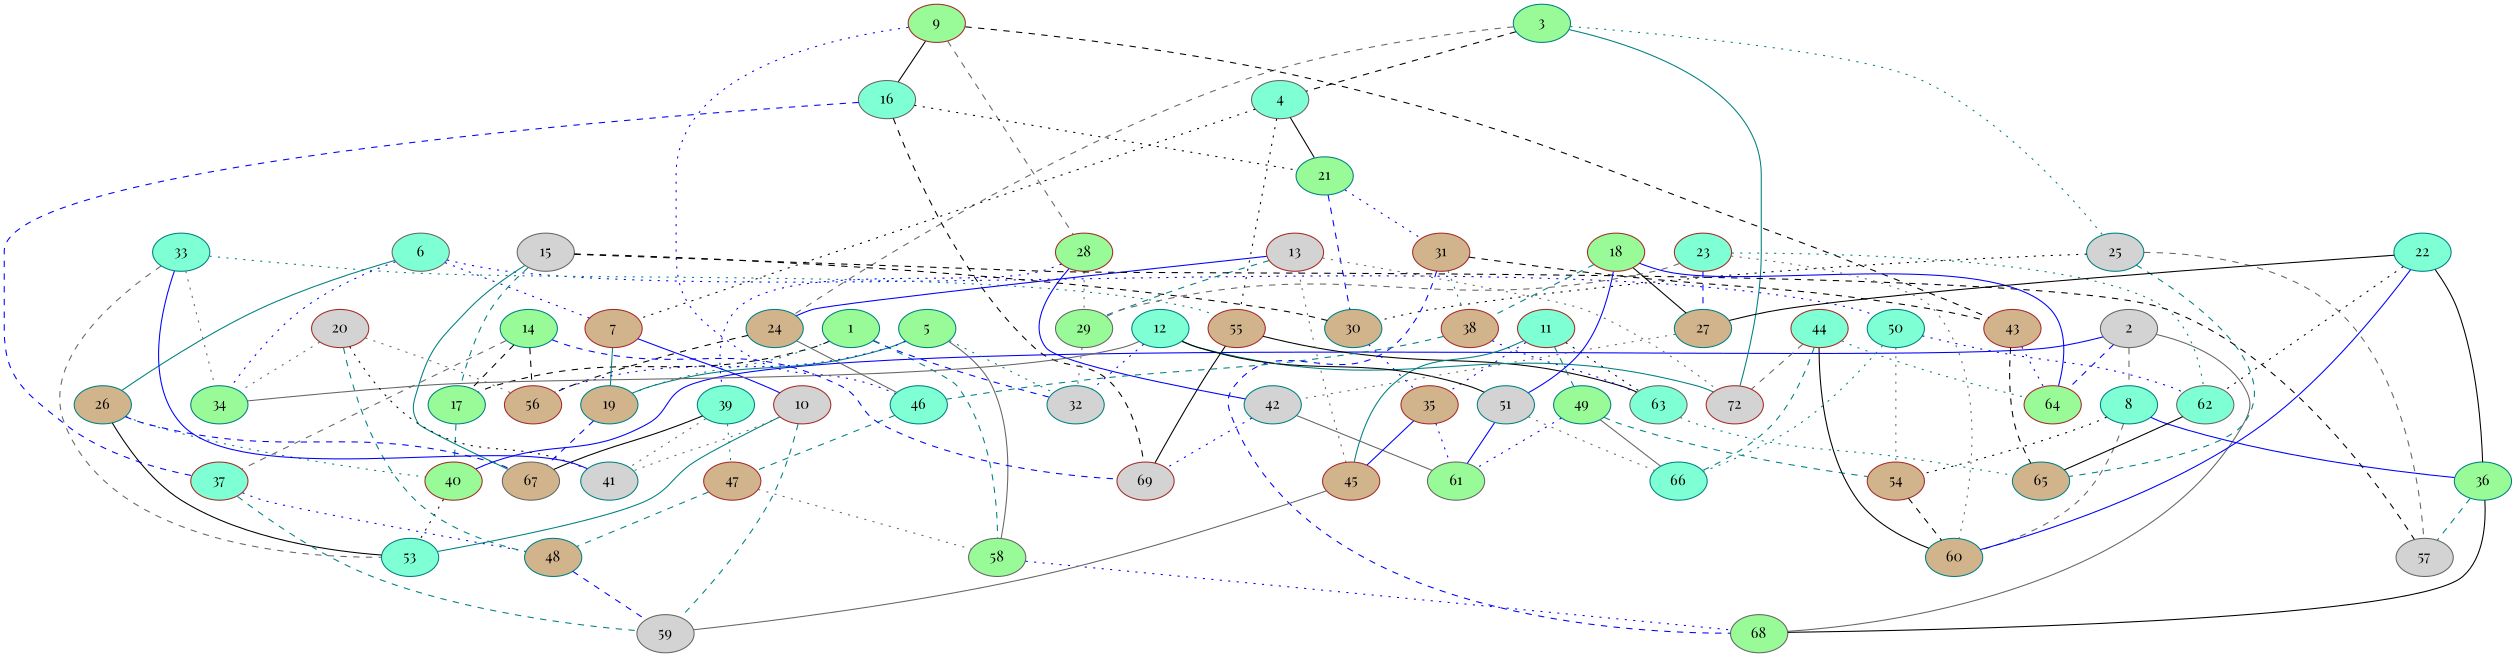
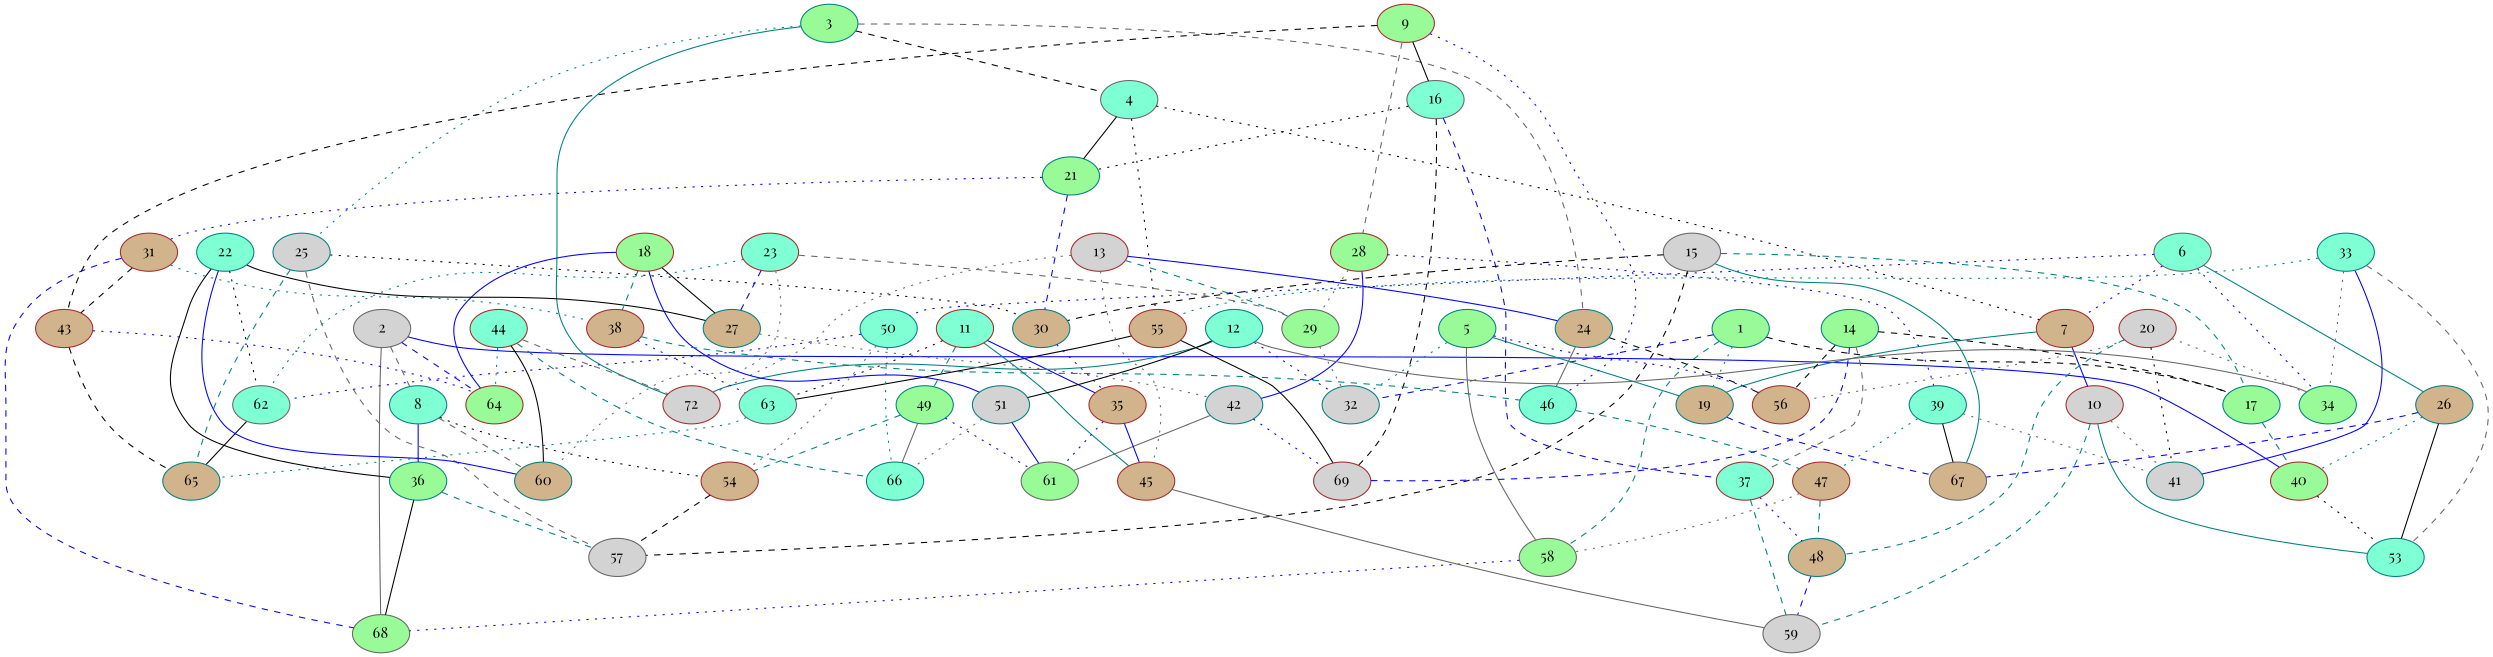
  graph {
    fontname="Playfair Display"
    node [color=teal fillcolor=tan fontname="Playfair Display" style=filled]
    edge [color=blue fontname="Playfair Display" style=dotted]
    1 [fillcolor=palegreen]
    17 [fillcolor=palegreen]
    19
    32 [fillcolor=lightgrey]
    58 [color=gray40 fillcolor=palegreen]
    40 [color=brown fillcolor=palegreen]
    67 [color=gray40]
    68 [color=gray40 fillcolor=palegreen]
    2 [color=gray40 fillcolor=lightgrey]
    8 [fillcolor=aquamarine]
    64 [color=brown fillcolor=palegreen]
    36 [fillcolor=palegreen]
    54 [color=brown]
    60
    53 [fillcolor=aquamarine]
    3 [fillcolor=palegreen]
    4 [color=gray40 fillcolor=aquamarine]
    24
    25 [fillcolor=lightgrey]
    n20 [color=brown fillcolor=lightgrey label=72]
    7 [color=brown]
    21 [fillcolor=palegreen]
    55 [color=brown]
    56 [color=brown]
    46 [fillcolor=aquamarine]
    30
    57 [color=gray40 fillcolor=lightgrey]
    65
    10 [color=brown fillcolor=lightgrey]
    31 [color=brown]
    63 [color=gray40 fillcolor=aquamarine]
    69 [color=brown fillcolor=lightgrey]
    5 [fillcolor=palegreen]
    6 [color=gray40 fillcolor=aquamarine]
    26
    34 [fillcolor=palegreen]
    50 [fillcolor=aquamarine]
    62 [color=gray40 fillcolor=aquamarine]
    66 [fillcolor=aquamarine]
    41 [fillcolor=lightgrey]
    59 [color=gray40 fillcolor=lightgrey]
    9 [color=brown fillcolor=palegreen]
    16 [color=gray40 fillcolor=aquamarine]
    28 [color=brown fillcolor=palegreen]
    43 [color=brown]
    37 [color=brown fillcolor=aquamarine]
    29 [color=gray40 fillcolor=palegreen]
    42 [fillcolor=lightgrey]
    39 [fillcolor=aquamarine]
    47 [color=brown]
    11 [color=brown fillcolor=aquamarine]
    35 [color=brown]
    45 [color=brown]
    49 [fillcolor=palegreen]
    61 [color=gray40 fillcolor=palegreen]
    12 [fillcolor=aquamarine]
    51 [fillcolor=lightgrey]
    13 [color=brown fillcolor=lightgrey]
    14 [fillcolor=palegreen]
    48
    15 [color=gray40 fillcolor=lightgrey]
    18 [color=brown fillcolor=palegreen]
    27
    38 [color=brown]
    20 [color=brown fillcolor=lightgrey]
    22 [fillcolor=aquamarine]
    23 [color=brown fillcolor=aquamarine]
    33 [fillcolor=aquamarine]
    44 [color=brown fillcolor=aquamarine]
    1 -- 17 [color=black style=dashed]
    1 -- 19 [color=teal]
    1 -- 32 [style=dashed]
    1 -- 58 [color=teal style=dashed]
    17 -- 40 [color=teal style=dashed]
    19 -- 67 [style=dashed]
    58 -- 68
    40 -- 53 [color=black]
    2 -- 40 [style=solid]
    2 -- 68 [color=gray40 style=solid]
    2 -- 8 [color=gray40 style=dashed]
    2 -- 64 [style=dashed]
    8 -- 36 [style=solid]
    8 -- 54 [color=black]
    8 -- 60 [color=gray40 style=dashed]
    36 -- 68 [color=black style=solid]
    36 -- 57 [color=teal style=dashed]
-   54 -- 60 [color=black style=dashed]
+   54 -- 57 [color=black style=dashed]
    3 -- 4 [color=black style=dashed]
    3 -- 24 [color=gray40 style=dashed]
    3 -- 25 [color=teal]
    3 -- n20 [color=teal style=solid]
    4 -- 7 [color=black]
    4 -- 21 [color=black style=solid]
    4 -- 55 [color=black]
    24 -- 56 [color=black style=dashed]
    24 -- 46 [color=gray40 style=solid]
    25 -- 30 [color=black]
    25 -- 57 [color=gray40 style=dashed]
    25 -- 65 [color=teal style=dashed]
    7 -- 19 [color=teal style=solid]
    7 -- 10 [style=solid]
    21 -- 30 [style=dashed]
    21 -- 31
    55 -- 63 [color=black style=solid]
    55 -- 69 [color=black style=solid]
    46 -- 47 [color=teal style=dashed]
    30 -- 35
    10 -- 53 [color=teal style=solid]
    10 -- 41 [color=gray40]
    10 -- 59 [color=teal style=dashed]
    31 -- 68 [style=dashed]
    31 -- 43 [color=black style=dashed]
    31 -- 38 [color=teal]
    63 -- 65 [color=teal]
    5 -- 19 [color=teal style=solid]
    5 -- 32 [color=teal]
    5 -- 58 [color=gray40 style=solid]
    5 -- 56
    6 -- 7
    6 -- 26 [color=teal style=solid]
    6 -- 34
    6 -- 50
    26 -- 40 [color=teal]
    26 -- 67 [style=dashed]
    26 -- 53 [color=black style=solid]
    50 -- 54 [color=gray40]
    50 -- 62
    50 -- 66 [color=teal]
    62 -- 65 [color=black style=solid]
    9 -- 46
    9 -- 16 [color=black style=solid]
    9 -- 28 [color=gray40 style=dashed]
    9 -- 43 [color=black style=dashed]
    16 -- 21 [color=black]
    16 -- 69 [color=black style=dashed]
    16 -- 37 [style=dashed]
    28 -- 29 [color=gray40]
    28 -- 42 [style=solid]
    28 -- 39
    43 -- 64
    43 -- 65 [color=black style=dashed]
    37 -- 59 [color=teal style=dashed]
    37 -- 48
    29 -- 32 [color=gray40]
    42 -- 69
    42 -- 61 [color=gray40 style=solid]
    39 -- 67 [color=black style=solid]
    39 -- 41 [color=gray40]
    39 -- 47 [color=teal]
    47 -- 58 [color=gray40]
    47 -- 48 [color=teal style=dashed]
    11 -- 63 [color=black]
-   11 -- 35
+   11 -- 35 [style=solid]
    11 -- 45 [color=teal style=solid]
    11 -- 49 [color=teal style=dashed]
    35 -- 45 [style=solid]
    35 -- 61
    45 -- 59 [color=gray40 style=solid]
    49 -- 54 [color=teal style=dashed]
    49 -- 66 [color=gray40 style=solid]
    49 -- 61
    12 -- 32
    12 -- n20 [color=teal style=solid]
    12 -- 34 [color=gray40 style=solid]
    12 -- 51 [color=black style=solid]
    51 -- 66 [color=gray40]
    51 -- 61 [style=solid]
    13 -- 24 [style=solid]
    13 -- n20 [color=gray40]
    13 -- 29 [color=teal style=dashed]
    13 -- 45 [color=gray40]
    14 -- 17 [color=black style=dashed]
    14 -- 56 [color=black style=dashed]
    14 -- 69 [style=dashed]
    14 -- 37 [color=gray40 style=dashed]
    48 -- 59 [style=dashed]
    15 -- 17 [color=teal style=dashed]
    15 -- 67 [color=teal style=solid]
    15 -- 30 [color=black style=dashed]
    15 -- 57 [color=black style=dashed]
    18 -- 64 [style=solid]
    18 -- 51 [style=solid]
    18 -- 27 [color=black style=solid]
    18 -- 38 [color=teal style=dashed]
    27 -- 42 [color=gray40]
    38 -- 46 [color=teal style=dashed]
    38 -- 63
    20 -- 56 [color=gray40]
    20 -- 34 [color=gray40]
    20 -- 41 [color=black]
    20 -- 48 [color=teal style=dashed]
    22 -- 36 [color=black style=solid]
    22 -- 60 [style=solid]
    22 -- 62 [color=black]
    22 -- 27 [color=black style=solid]
    23 -- 60 [color=gray40]
    23 -- 62 [color=teal]
    23 -- 29 [color=gray40 style=dashed]
    23 -- 27 [style=dashed]
    33 -- 53 [color=gray40 style=dashed]
    33 -- 55 [color=teal]
    33 -- 34 [color=gray40]
    33 -- 41 [style=solid]
    44 -- 64 [color=teal]
    44 -- 60 [color=black style=solid]
    44 -- n20 [color=gray40 style=dashed]
    44 -- 66 [color=teal style=dashed]
  }
